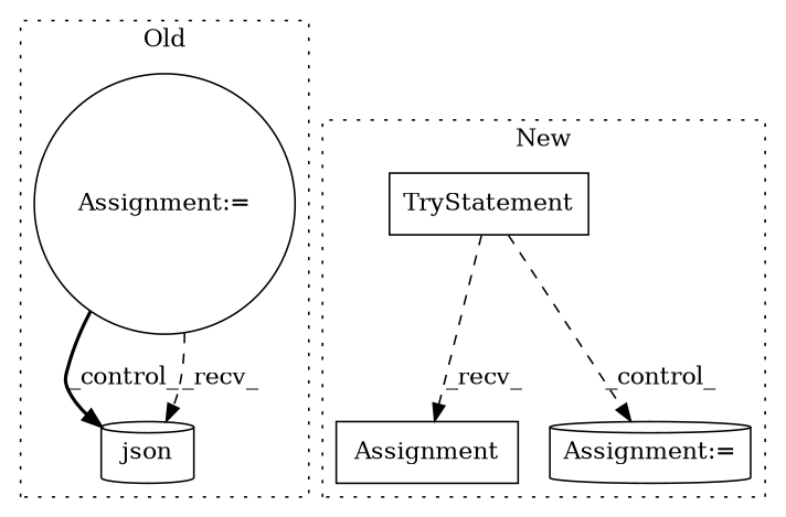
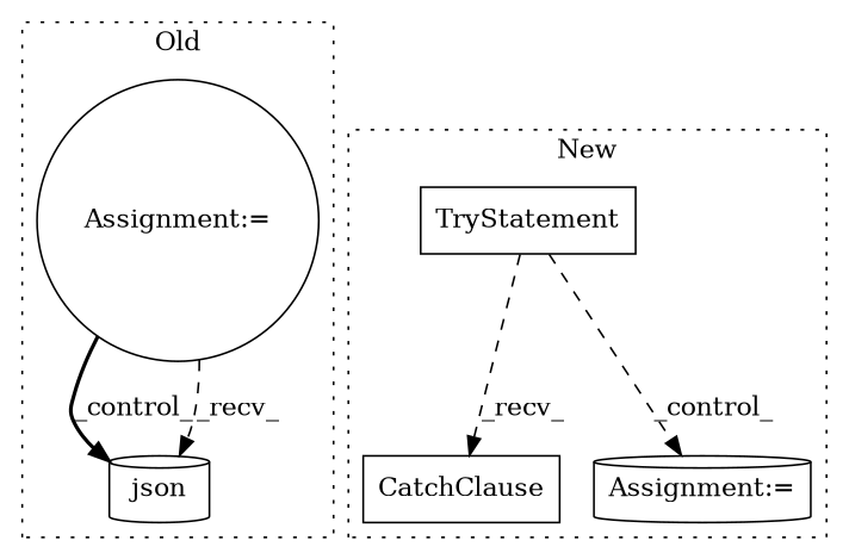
  digraph {
    node [a=7 shape=cylinder]
    edge [style=dashed]
    n1 [a=32 l=6 label=json s=927]
    n2 [l=1 label="Assignment:=" s=638 shape=circle]
    n3 [a=54 l=4 label=TryStatement s=796 shape=box]
-   n4 [a=12 l="11,2" label=Assignment s="886,919" shape=box]
+   n4 [a=12 l="11,2" label=CatchClause s="886,919" shape=box]
    n5 [l=2 label="Assignment:=" s=845]
    subgraph cluster_1 {
      label=Old
      style=dotted
      n1
      n2
    }
    subgraph cluster_2 {
      label=New
      style=dotted
      n3
      n4
      n5
    }
    n2 -> n1 [label=_control_ style=bold]
    n2 -> n1 [label=_recv_]
    n3 -> n4 [label=_recv_]
    n3 -> n5 [label=_control_]
  }
